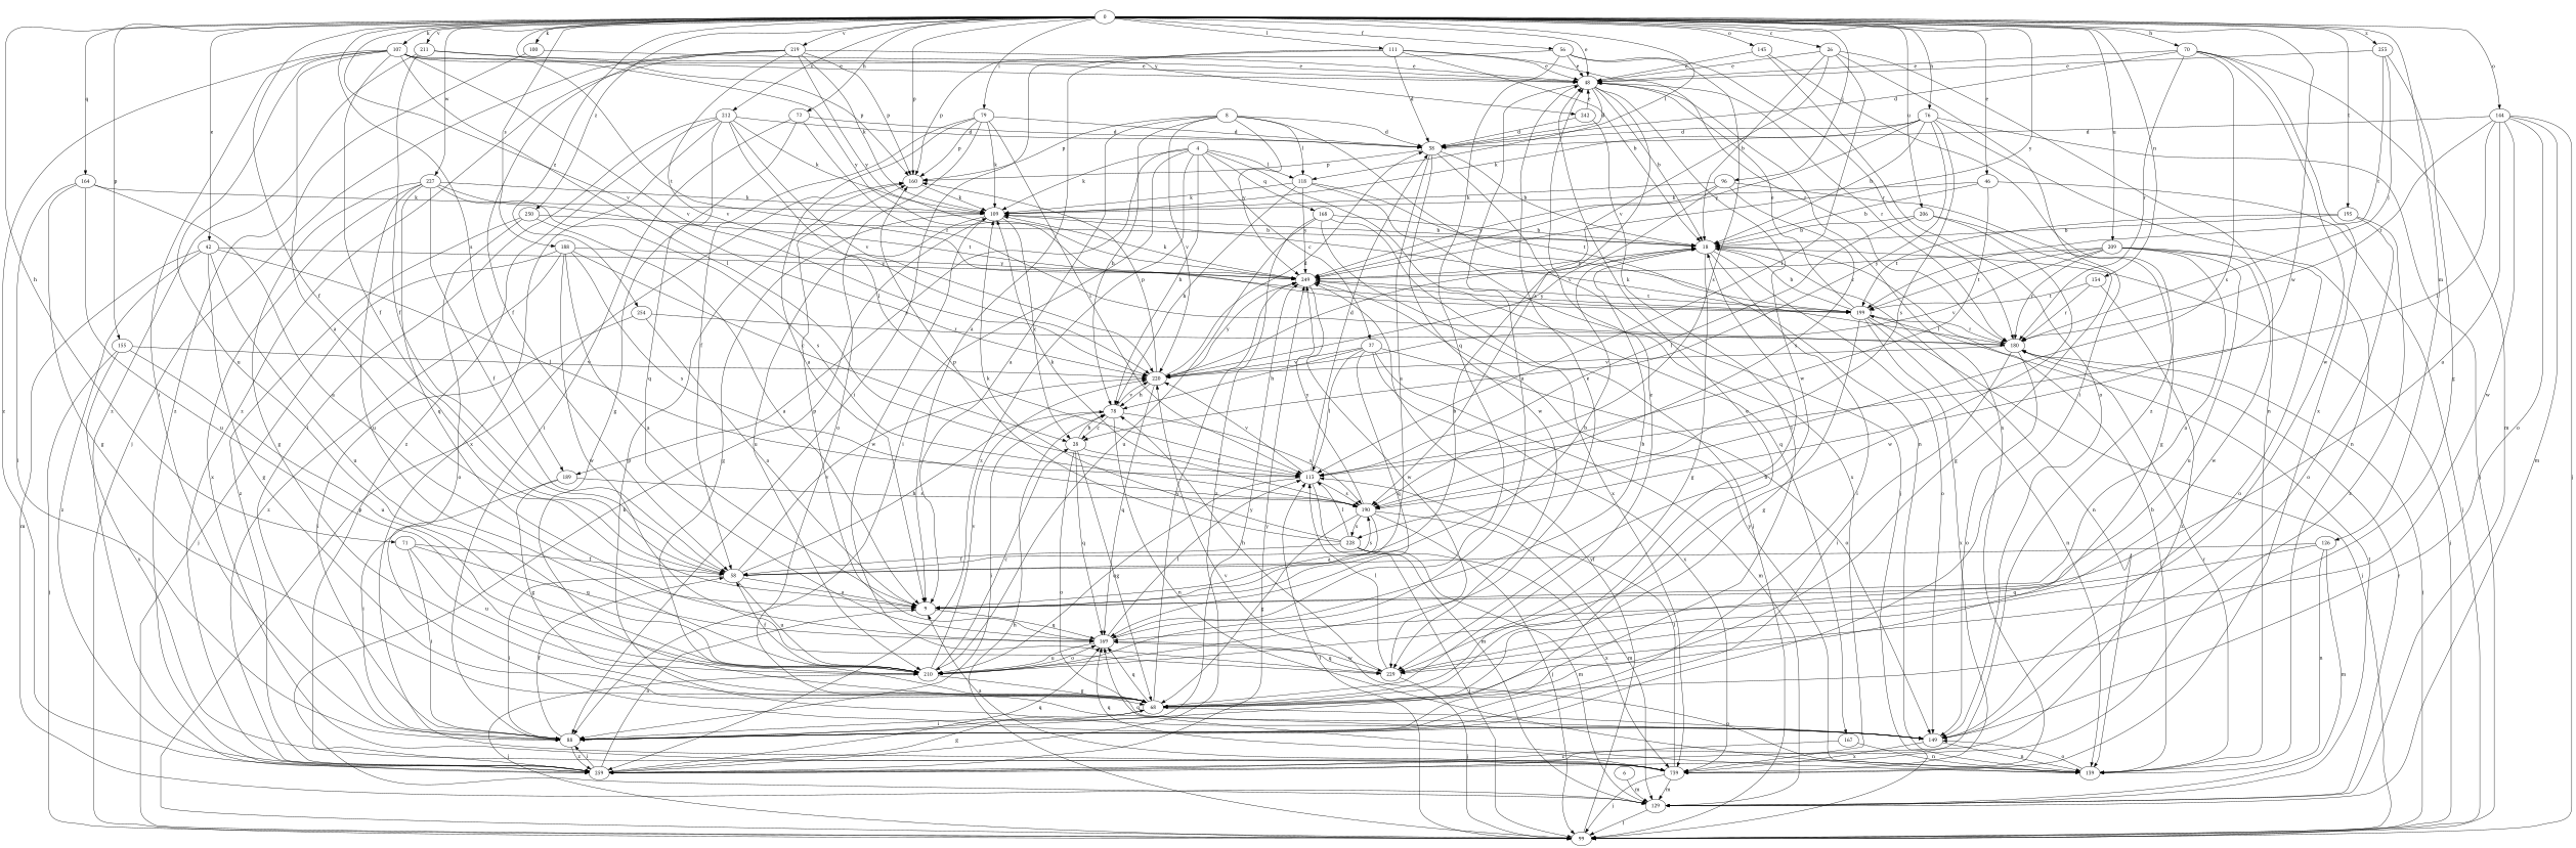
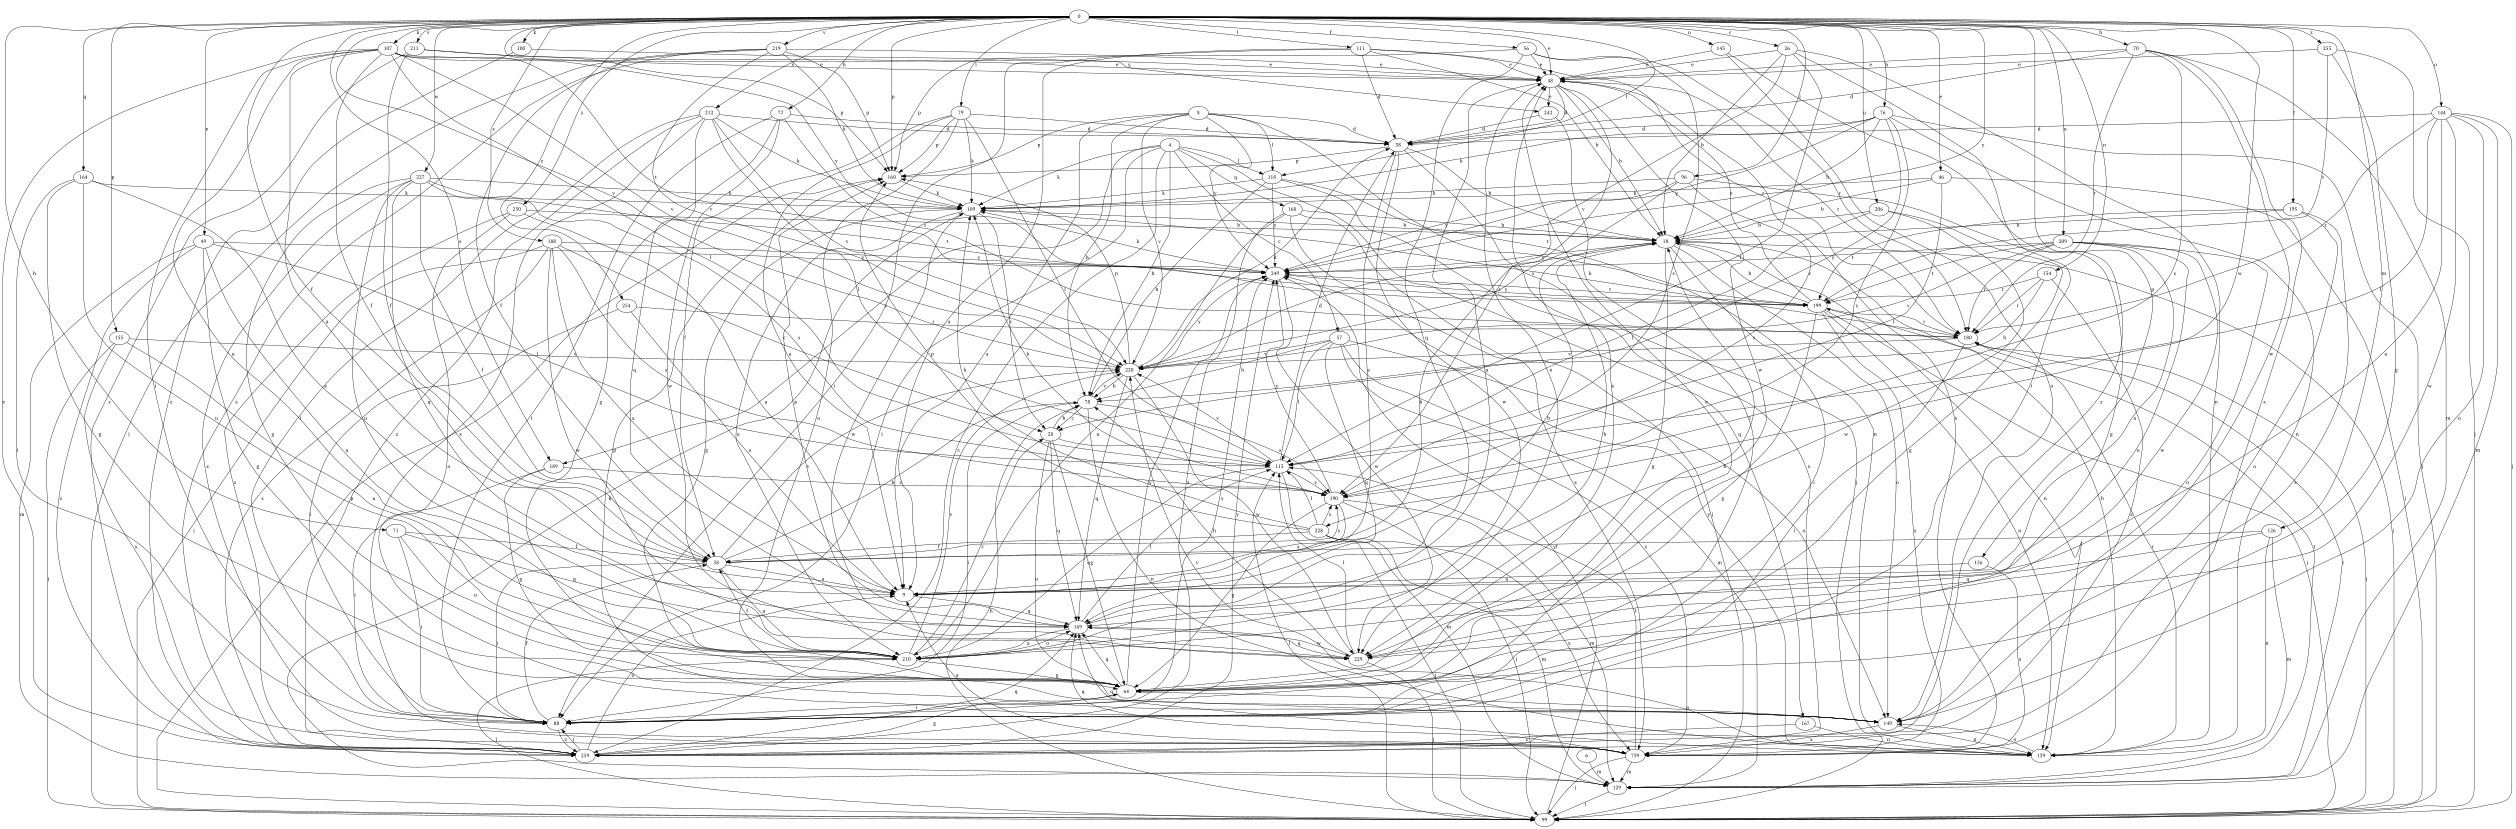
  strict digraph {
    fontname="PT Serif"
    node [fontname="PT Serif"]
    edge [fontname="PT Serif"]
    0
    26
-   42
+   42 [label=49]
    46
    48
    56
    58
    70
    71
    72
    76
    79
    96
    100
    107
    111
    118
    126
    134
    143
    144
    155
+   156
    160
    164
    188
    189
    195
    206
    209
    211
    212
    219
    220
    227
    228
    242
    249
    250
    253
    254
    88
    139
    18
    n45 [label=113]
    259
    129
-   68
+   68 [label=64]
    210
    109
    99
    38
    n53 [label=739]
    229
    180
    190
    169
    78
    9
    28
    149
    199
    4
-   27
+   27 [label=57]
    167
    168
    6
    8
    0 -> 26 [label=c]
    0 -> 42 [label=e]
    0 -> 46 [label=e]
    0 -> 48 [label=e]
    0 -> 56 [label=f]
    0 -> 58 [label=f]
    0 -> 70 [label=h]
    0 -> 71 [label=h]
    0 -> 72 [label=h]
    0 -> 76 [label=h]
    0 -> 79 [label=i]
    0 -> 96 [label=j]
    0 -> 100 [label=k]
    0 -> 107 [label=k]
    0 -> 111 [label=l]
    0 -> 118 [label=l]
    0 -> 126 [label=m]
    0 -> 134 [label=n]
    0 -> 143 [label=o]
    0 -> 144 [label=o]
    0 -> 155 [label=p]
+   0 -> 156 [label=p]
    0 -> 160 [label=p]
    0 -> 164 [label=q]
    0 -> 188 [label=s]
    0 -> 189 [label=s]
    0 -> 195 [label=t]
    0 -> 206 [label=u]
    0 -> 209 [label=u]
    0 -> 211 [label=v]
    0 -> 212 [label=v]
    0 -> 219 [label=v]
    0 -> 220 [label=v]
    0 -> 227 [label=w]
    0 -> 228 [label=w]
    0 -> 242 [label=y]
    0 -> 249 [label=y]
    0 -> 250 [label=z]
    0 -> 253 [label=z]
    0 -> 254 [label=z]
    26 -> 48 [label=e]
    26 -> 220 [label=v]
    26 -> 88 [label=i]
    26 -> 139 [label=n]
    26 -> 18 [label=b]
    26 -> n45 [label=l]
    42 -> 249 [label=y]
    42 -> n45 [label=l]
    42 -> 259 [label=z]
    42 -> 129 [label=m]
    42 -> 68 [label=g]
    42 -> 210 [label=u]
    46 -> 18 [label=b]
    46 -> n45 [label=l]
    46 -> 109 [label=k]
    46 -> 99 [label=j]
    48 -> 18 [label=b]
    48 -> 210 [label=u]
    48 -> 38 [label=d]
    48 -> n53 [label=x]
    48 -> 229 [label=w]
    48 -> 180 [label=r]
    48 -> 190 [label=s]
    56 -> 48 [label=e]
    56 -> 160 [label=p]
    56 -> 180 [label=r]
    56 -> 190 [label=s]
    56 -> 169 [label=q]
    58 -> 220 [label=v]
    58 -> 88 [label=i]
    58 -> 18 [label=b]
    58 -> 210 [label=u]
    58 -> 190 [label=s]
    58 -> 78 [label=h]
    58 -> 9 [label=a]
    70 -> 48 [label=e]
    70 -> 129 [label=m]
    70 -> 38 [label=d]
    70 -> n53 [label=x]
    70 -> 229 [label=w]
    70 -> 180 [label=r]
    70 -> 190 [label=s]
    71 -> 58 [label=f]
    71 -> 88 [label=i]
    71 -> 210 [label=u]
    71 -> 169 [label=q]
    72 -> 88 [label=i]
    72 -> 68 [label=g]
    72 -> 38 [label=d]
+   72 -> 229 [label=w]
    72 -> 180 [label=r]
    76 -> 249 [label=y]
    76 -> 139 [label=n]
    76 -> 18 [label=b]
    76 -> 109 [label=k]
    76 -> 99 [label=j]
    76 -> 38 [label=d]
    76 -> 190 [label=s]
    76 -> 28 [label=c]
    79 -> 58 [label=f]
    79 -> 160 [label=p]
    79 -> n45 [label=l]
    79 -> 109 [label=k]
    79 -> 38 [label=d]
    79 -> 9 [label=a]
    79 -> 149 [label=o]
    96 -> 220 [label=v]
    96 -> 249 [label=y]
    96 -> 68 [label=g]
    96 -> 109 [label=k]
    96 -> 190 [label=s]
    100 -> 48 [label=e]
    100 -> 259 [label=z]
    107 -> 48 [label=e]
    107 -> 58 [label=f]
    107 -> 220 [label=v]
    107 -> 249 [label=y]
    107 -> 88 [label=i]
    107 -> n45 [label=l]
    107 -> 259 [label=z]
    107 -> 210 [label=u]
    107 -> 9 [label=a]
    107 -> 199 [label=t]
    111 -> 48 [label=e]
    111 -> 88 [label=i]
    111 -> 18 [label=b]
    111 -> 38 [label=d]
    111 -> 180 [label=r]
    111 -> 9 [label=a]
    118 -> 249 [label=y]
    118 -> 109 [label=k]
    118 -> n53 [label=x]
    118 -> 78 [label=h]
    118 -> 199 [label=t]
    126 -> 58 [label=f]
    126 -> 139 [label=n]
    126 -> 129 [label=m]
    126 -> 169 [label=q]
    134 -> 259 [label=z]
    134 -> 180 [label=r]
+   134 -> 78 [label=h]
    134 -> 199 [label=t]
    143 -> 48 [label=e]
    143 -> 259 [label=z]
    143 -> 149 [label=o]
    144 -> n45 [label=l]
    144 -> 129 [label=m]
    144 -> 99 [label=j]
    144 -> 38 [label=d]
    144 -> 229 [label=w]
    144 -> 180 [label=r]
    144 -> 9 [label=a]
    144 -> 149 [label=o]
    155 -> 220 [label=v]
    155 -> 210 [label=u]
    155 -> 99 [label=j]
    155 -> n53 [label=x]
+   156 -> n53 [label=x]
+   156 -> 9 [label=a]
    160 -> 109 [label=k]
    164 -> 88 [label=i]
    164 -> 68 [label=g]
    164 -> 210 [label=u]
    164 -> 109 [label=k]
    164 -> 9 [label=a]
    188 -> 249 [label=y]
    188 -> 259 [label=z]
    188 -> 99 [label=j]
    188 -> 229 [label=w]
    188 -> 190 [label=s]
    188 -> 9 [label=a]
    188 -> 28 [label=c]
    189 -> 88 [label=i]
    189 -> 68 [label=g]
    189 -> 190 [label=s]
    195 -> 18 [label=b]
    195 -> 259 [label=z]
    195 -> 149 [label=o]
    195 -> 199 [label=t]
    206 -> 18 [label=b]
    206 -> n45 [label=l]
    206 -> 68 [label=g]
    206 -> 229 [label=w]
    209 -> 220 [label=v]
    209 -> 249 [label=y]
    209 -> 210 [label=u]
    209 -> 229 [label=w]
    209 -> 180 [label=r]
    209 -> 9 [label=a]
    209 -> 149 [label=o]
    209 -> 199 [label=t]
    211 -> 48 [label=e]
    211 -> 58 [label=f]
    211 -> 160 [label=p]
    211 -> 259 [label=z]
    212 -> 220 [label=v]
    212 -> 88 [label=i]
    212 -> n45 [label=l]
    212 -> 259 [label=z]
    212 -> 109 [label=k]
    212 -> 38 [label=d]
    212 -> n53 [label=x]
    212 -> 169 [label=q]
    219 -> 48 [label=e]
    219 -> 58 [label=f]
    219 -> 160 [label=p]
    219 -> 220 [label=v]
-   219 -> 249 [label=y]
    219 -> 259 [label=z]
    219 -> 109 [label=k]
    219 -> 99 [label=j]
    220 -> 160 [label=p]
    220 -> 249 [label=y]
    220 -> 38 [label=d]
+   220 -> 229 [label=w]
    220 -> 169 [label=q]
    220 -> 78 [label=h]
    227 -> 58 [label=f]
    227 -> 68 [label=g]
    227 -> 210 [label=u]
    227 -> 109 [label=k]
    227 -> n53 [label=x]
    227 -> 190 [label=s]
    227 -> 169 [label=q]
    227 -> 199 [label=t]
    228 -> 58 [label=f]
    228 -> 160 [label=p]
    228 -> n45 [label=l]
    228 -> 129 [label=m]
    228 -> 109 [label=k]
    228 -> 99 [label=j]
    228 -> n53 [label=x]
-   190 -> 228 [label=s]
-   242 -> 48 [label=e]
+   228 -> 190 [label=s]
+   48 -> 242 [label=e]
    242 -> 88 [label=i]
    242 -> 38 [label=d]
    249 -> 109 [label=k]
    249 -> 229 [label=w]
    249 -> 199 [label=t]
    250 -> 18 [label=b]
    250 -> 259 [label=z]
    250 -> 9 [label=a]
    250 -> 149 [label=o]
    253 -> 48 [label=e]
    253 -> 68 [label=g]
-   253 -> 180 [label=j]
+   253 -> 99 [label=j]
    253 -> 199 [label=t]
    254 -> 88 [label=i]
    254 -> 180 [label=r]
    254 -> 9 [label=a]
    88 -> 48 [label=e]
    88 -> 58 [label=f]
    88 -> 249 [label=y]
    88 -> 259 [label=z]
    139 -> 220 [label=v]
    139 -> 249 [label=y]
    139 -> 18 [label=b]
    139 -> 180 [label=r]
    139 -> 169 [label=q]
    139 -> 149 [label=o]
    18 -> 249 [label=y]
    18 -> 88 [label=i]
    18 -> 139 [label=n]
    18 -> 68 [label=g]
    18 -> 99 [label=j]
    18 -> 149 [label=o]
    n45 -> 220 [label=v]
    n45 -> 129 [label=m]
    n45 -> 210 [label=u]
    n45 -> 38 [label=d]
    n45 -> 190 [label=s]
    259 -> 249 [label=y]
    259 -> 88 [label=i]
    259 -> 68 [label=g]
    259 -> 169 [label=q]
    259 -> 9 [label=a]
    129 -> 109 [label=k]
    129 -> 99 [label=j]
    129 -> 180 [label=r]
    129 -> 199 [label=t]
    68 -> 48 [label=e]
    68 -> 249 [label=y]
    68 -> 88 [label=i]
    68 -> 18 [label=b]
    68 -> 169 [label=q]
    68 -> 149 [label=o]
    210 -> 48 [label=e]
    210 -> 58 [label=f]
    210 -> 220 [label=v]
    210 -> 68 [label=g]
    210 -> 99 [label=j]
    210 -> 169 [label=o]
    210 -> 28 [label=c]
    109 -> 18 [label=b]
    109 -> 68 [label=g]
    109 -> 210 [label=u]
    109 -> 229 [label=w]
    109 -> 28 [label=c]
    99 -> 160 [label=p]
    99 -> 249 [label=y]
    99 -> n45 [label=l]
    99 -> 78 [label=h]
    38 -> 160 [label=p]
    38 -> 18 [label=b]
    38 -> 99 [label=j]
    38 -> 229 [label=w]
    38 -> 9 [label=a]
    n53 -> n45 [label=l]
    n53 -> 129 [label=m]
    n53 -> 99 [label=j]
    n53 -> 169 [label=q]
    n53 -> 9 [label=a]
    229 -> n45 [label=l]
    229 -> 99 [label=j]
    229 -> 169 [label=q]
    229 -> 78 [label=h]
    180 -> 220 [label=v]
    180 -> 88 [label=i]
    180 -> 109 [label=k]
    180 -> 99 [label=j]
-   180 -> 149 [label=o]
    190 -> 249 [label=y]
    190 -> 129 [label=m]
    190 -> 68 [label=g]
    190 -> 109 [label=k]
    190 -> 99 [label=j]
    190 -> 9 [label=a]
    169 -> 160 [label=p]
    169 -> 18 [label=b]
    169 -> n45 [label=l]
    169 -> 210 [label=u]
    169 -> 229 [label=w]
    78 -> 220 [label=v]
    78 -> 88 [label=i]
    78 -> 139 [label=n]
    78 -> 190 [label=s]
    78 -> 28 [label=c]
    9 -> 18 [label=b]
    9 -> 169 [label=q]
    28 -> n45 [label=l]
    28 -> 68 [label=g]
    28 -> 169 [label=q]
    28 -> 78 [label=h]
    28 -> 149 [label=o]
    149 -> 160 [label=p]
    149 -> 139 [label=n]
    149 -> n53 [label=x]
    199 -> 48 [label=e]
    199 -> 249 [label=y]
    199 -> 139 [label=n]
    199 -> 18 [label=b]
    199 -> 68 [label=g]
    199 -> 99 [label=j]
    199 -> n53 [label=x]
    199 -> 180 [label=r]
    4 -> 118 [label=l]
    4 -> 189 [label=s]
    4 -> 88 [label=i]
    4 -> 259 [label=z]
    4 -> 109 [label=k]
    4 -> 78 [label=h]
    4 -> 27 [label=c]
    4 -> 167 [label=q]
    4 -> 168 [label=q]
    27 -> 220 [label=v]
    27 -> n45 [label=l]
    27 -> 129 [label=m]
    27 -> n53 [label=x]
    27 -> 169 [label=q]
    27 -> 78 [label=h]
    27 -> 149 [label=o]
    167 -> 139 [label=n]
    167 -> 259 [label=z]
    168 -> 18 [label=b]
    168 -> 259 [label=z]
    168 -> 210 [label=u]
    168 -> 99 [label=j]
    168 -> n53 [label=x]
    6 -> 129 [label=m]
    8 -> 118 [label=l]
    8 -> 160 [label=p]
    8 -> 220 [label=v]
    8 -> 249 [label=y]
    8 -> 139 [label=n]
    8 -> 38 [label=d]
    8 -> 78 [label=h]
    8 -> 9 [label=a]
  }
